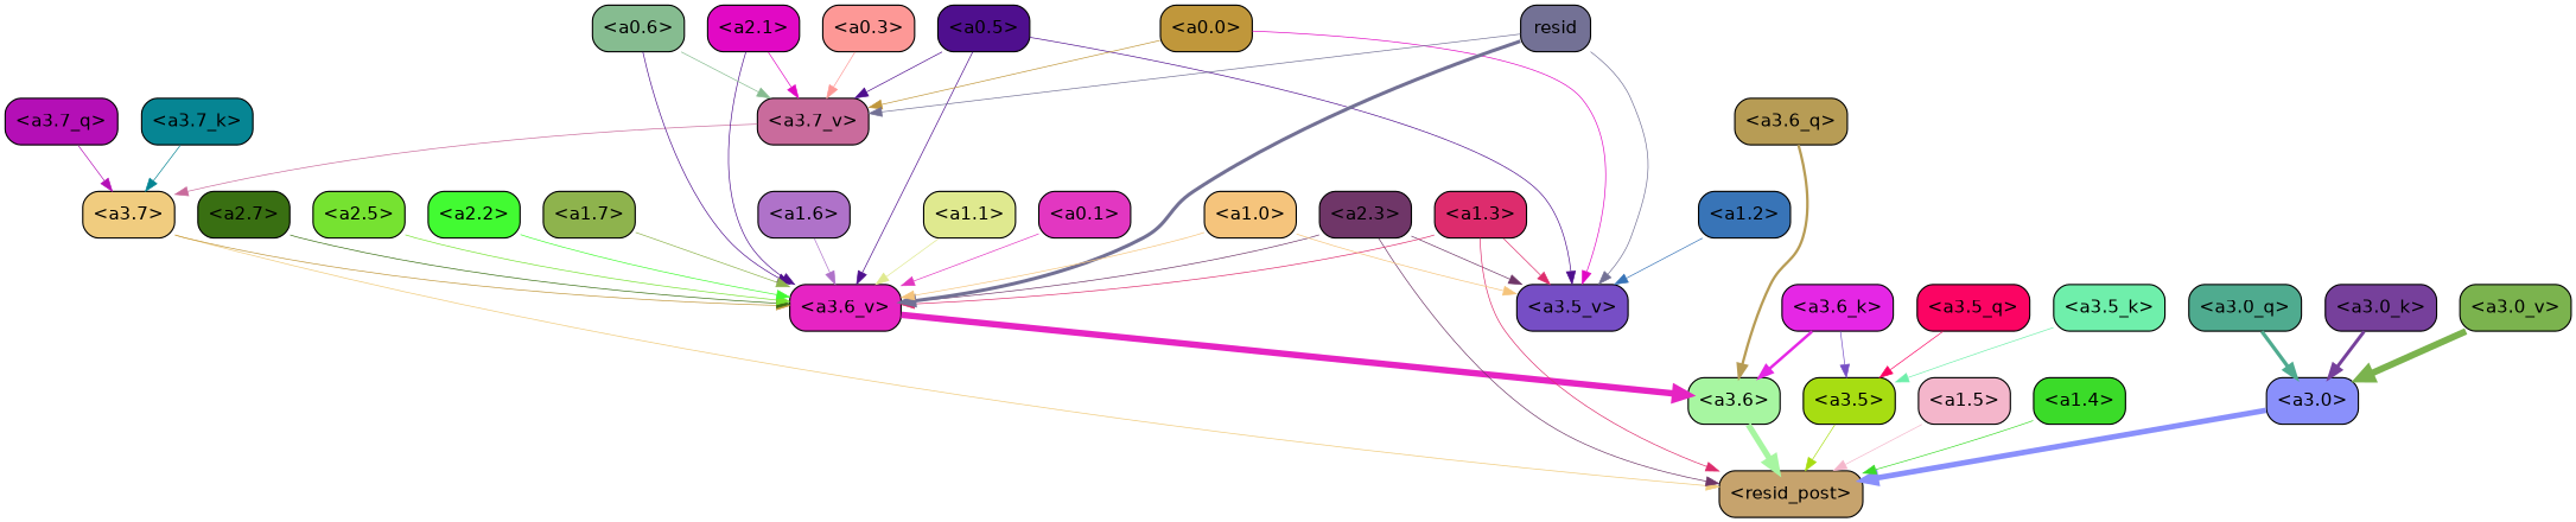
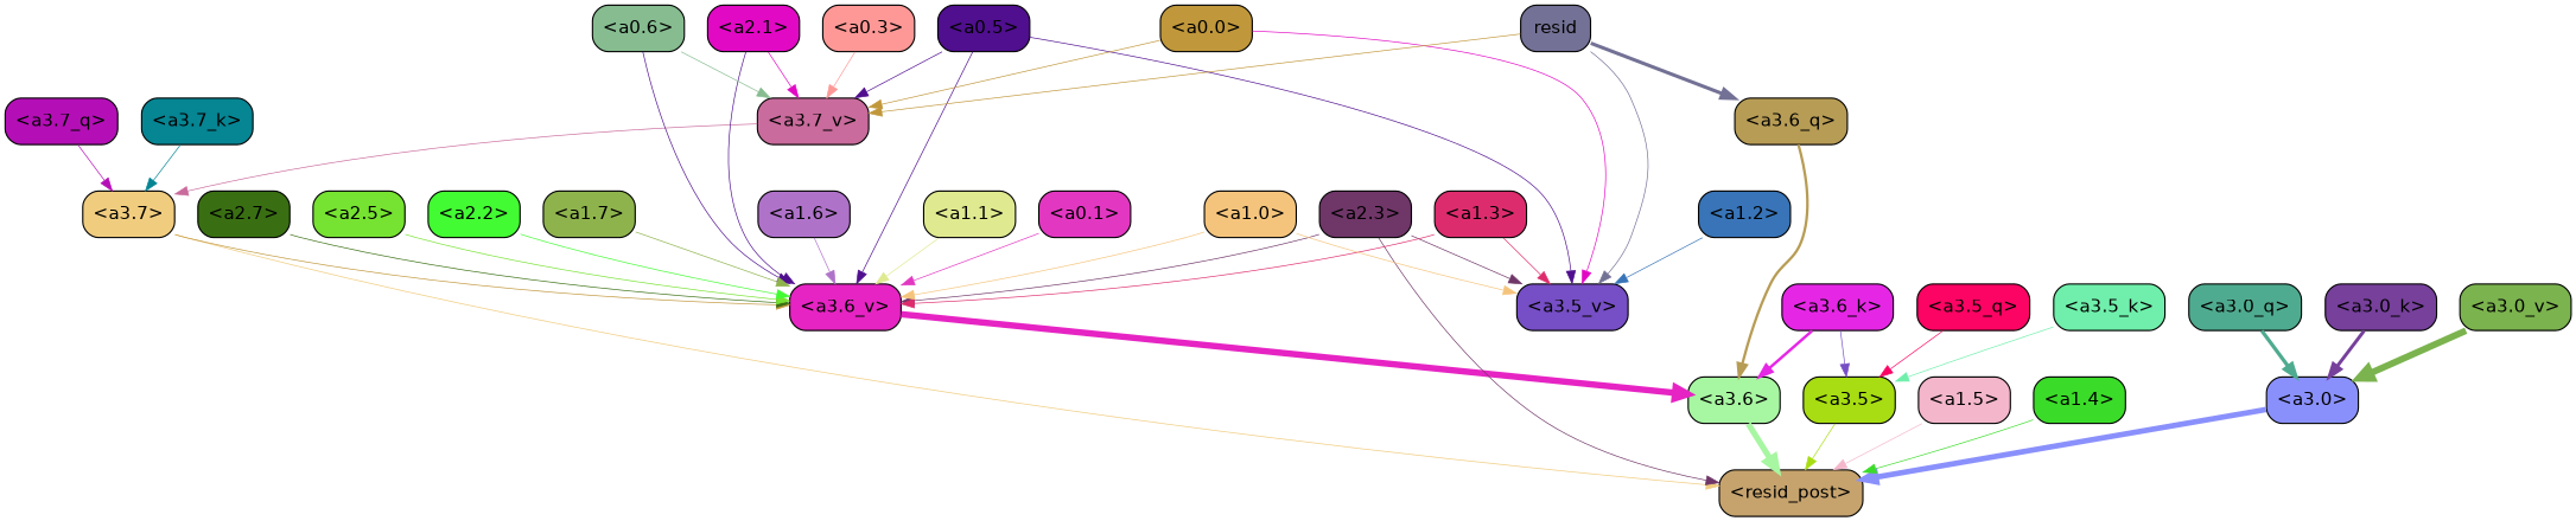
  strict digraph {
    splines=true
    node [color=black fontname=Helvetica shape=box style="filled, rounded"]
    edge [color="#4f0f8e" penwidth=0.6]
    "<a3.7>" [fillcolor="#f0cc7f"]
    "<resid_post>" [fillcolor="#c6a36d"]
    "<a3.6_v>" [fillcolor="#e624c3"]
    "<a3.6>" [fillcolor="#a7f6a1"]
    "<a3.5>" [fillcolor="#a7dd12"]
    "<a3.0>" [fillcolor="#8a90fb"]
    "<a2.3>" [fillcolor="#6f3668"]
    "<a3.5_v>" [fillcolor="#764ec5"]
    "<a1.5>" [fillcolor="#f4b6cb"]
    "<a1.4>" [fillcolor="#3bdb29"]
    "<a1.3>" [fillcolor="#dd2c6d"]
    "<a3.7_q>" [fillcolor="#b40fb6"]
    "<a3.6_q>" [fillcolor="#b79c55"]
    "<a3.5_q>" [fillcolor="#fb0463"]
    "<a3.0_q>" [fillcolor="#4fab8f"]
    "<a3.7_k>" [fillcolor="#068593"]
    "<a3.6_k>" [fillcolor="#e527e5"]
    "<a3.5_k>" [fillcolor="#6fefab"]
    "<a3.0_k>" [fillcolor="#76409b"]
    "<a3.7_v>" [fillcolor="#c96b9c"]
    "<a3.0_v>" [fillcolor="#7bb34e"]
    "<a2.1>" [fillcolor="#e109c4"]
    "<a0.6>" [fillcolor="#86bc90"]
    "<a0.5>" [fillcolor="#4f0f8e"]
    "<a0.3>" [fillcolor="#fd9896"]
    "<a0.0>" [fillcolor="#c0973b"]
    n27 [fillcolor="#737195" label=resid]
    "<a2.7>" [fillcolor="#396f12"]
    "<a2.5>" [fillcolor="#76e231"]
    "<a2.2>" [fillcolor="#42fb32"]
    "<a1.7>" [fillcolor="#8eb34d"]
    "<a1.6>" [fillcolor="#af72c9"]
    "<a1.1>" [fillcolor="#dfe98f"]
    "<a1.0>" [fillcolor="#f5c47c"]
    "<a0.1>" [fillcolor="#e237c1"]
    "<a1.2>" [fillcolor="#3874b7"]
    "<a3.7>" -> "<resid_post>" [color="#f0cc7f" penwidth=0.6239100098609924]
    "<a3.7>" -> "<a3.6_v>" [color="#c0973b"]
    "<a3.6_v>" -> "<a3.6>" [color="#e624c3" penwidth=4.972373723983765]
    "<a3.6>" -> "<resid_post>" [color="#a7f6a1" penwidth=4.569062113761902]
    "<a3.5>" -> "<resid_post>" [color="#a7dd12"]
    "<a3.0>" -> "<resid_post>" [color="#8a90fb" penwidth=4.283544182777405]
    "<a2.3>" -> "<resid_post>" [color="#6f3668"]
    "<a2.3>" -> "<a3.6_v>" [color="#6f3668"]
    "<a2.3>" -> "<a3.5_v>" [color="#6f3668"]
    "<a1.5>" -> "<resid_post>" [color="#f4b6cb"]
    "<a1.4>" -> "<resid_post>" [color="#3bdb29"]
-   "<a1.3>" -> "<resid_post>" [color="#dd2c6d"]
    "<a1.3>" -> "<a3.6_v>" [color="#dd2c6d"]
    "<a1.3>" -> "<a3.5_v>" [color="#dd2c6d"]
    "<a3.7_q>" -> "<a3.7>" [color="#b40fb6"]
    "<a3.6_q>" -> "<a3.6>" [color="#b79c55" penwidth=2.0344843566417694]
    "<a3.5_q>" -> "<a3.5>" [color="#fb0463"]
    "<a3.0_q>" -> "<a3.0>" [color="#4fab8f" penwidth=2.863015294075012]
    "<a3.7_k>" -> "<a3.7>" [color="#068593"]
    "<a3.6_k>" -> "<a3.6>" [color="#e527e5" penwidth=2.1770318150520325]
    "<a3.6_k>" -> "<a3.5>" [color="#764ec5"]
    "<a3.5_k>" -> "<a3.5>" [color="#6fefab"]
    "<a3.0_k>" -> "<a3.0>" [color="#76409b" penwidth=2.6323853135108948]
    "<a3.7_v>" -> "<a3.7>" [color="#c96b9c"]
    "<a3.0_v>" -> "<a3.0>" [color="#7bb34e" penwidth=5.1638524532318115]
    "<a2.1>" -> "<a3.6_v>"
    "<a2.1>" -> "<a3.7_v>" [color="#e109c4"]
    "<a0.6>" -> "<a3.6_v>"
    "<a0.6>" -> "<a3.7_v>" [color="#86bc90"]
    "<a0.5>" -> "<a3.6_v>"
    "<a0.5>" -> "<a3.5_v>"
    "<a0.5>" -> "<a3.7_v>"
    "<a0.3>" -> "<a3.7_v>" [color="#fd9896"]
    "<a0.0>" -> "<a3.5_v>" [color="#e109c4"]
    "<a0.0>" -> "<a3.7_v>" [color="#c0973b"]
-   n27 -> "<a3.6_v>" [color="#737195" penwidth=2.7369276881217957]
+   n27 -> "<a3.6_q>" [color="#737195" penwidth=2.7369276881217957]
    n27 -> "<a3.5_v>" [color="#737195"]
-   n27 -> "<a3.7_v>" [color="#737195"]
+   n27 -> "<a3.7_v>" [color="#c0973b"]
    "<a2.7>" -> "<a3.6_v>" [color="#396f12"]
    "<a2.5>" -> "<a3.6_v>" [color="#76e231"]
    "<a2.2>" -> "<a3.6_v>" [color="#42fb32"]
    "<a1.7>" -> "<a3.6_v>" [color="#8eb34d"]
    "<a1.6>" -> "<a3.6_v>" [color="#af72c9"]
    "<a1.1>" -> "<a3.6_v>" [color="#dfe98f"]
    "<a1.0>" -> "<a3.6_v>" [color="#f5c47c"]
    "<a1.0>" -> "<a3.5_v>" [color="#f5c47c"]
    "<a0.1>" -> "<a3.6_v>" [color="#e237c1"]
    "<a1.2>" -> "<a3.5_v>" [color="#3874b7"]
  }
